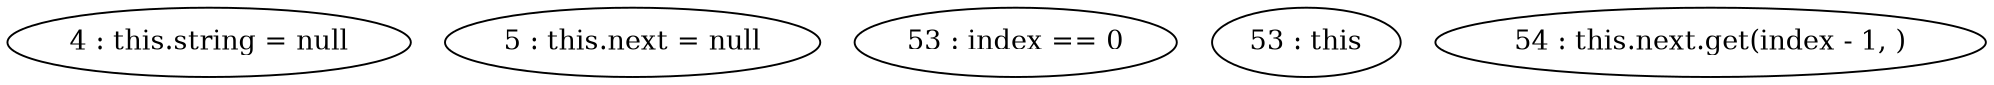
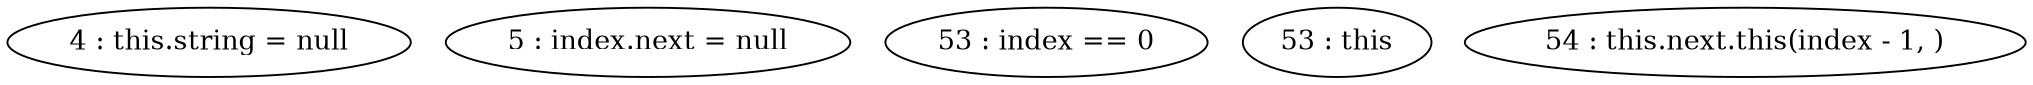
  digraph {
    "4 : this.string = null"
-   "5 : this.next = null"
+   "5 : this.next = null" [label="5 : index.next = null"]
    "53 : index == 0"
    "53 : this"
-   "54 : this.next.get(index - 1, )"
+   "54 : this.next.get(index - 1, )" [label="54 : this.next.this(index - 1, )"]
  }
